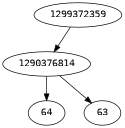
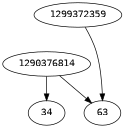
  strict digraph {
    fontname="DejaVu Sans Mono"
    node [fontname="DejaVu Sans Mono"]
    edge [fontname="DejaVu Sans Mono"]
    n1 [label=1299372359]
    1290376814
-   64
+   64 [label=34]
    63
-   n1 -> 1290376814
+   n1 -> 63
    1290376814 -> 64
    1290376814 -> 63
  }
